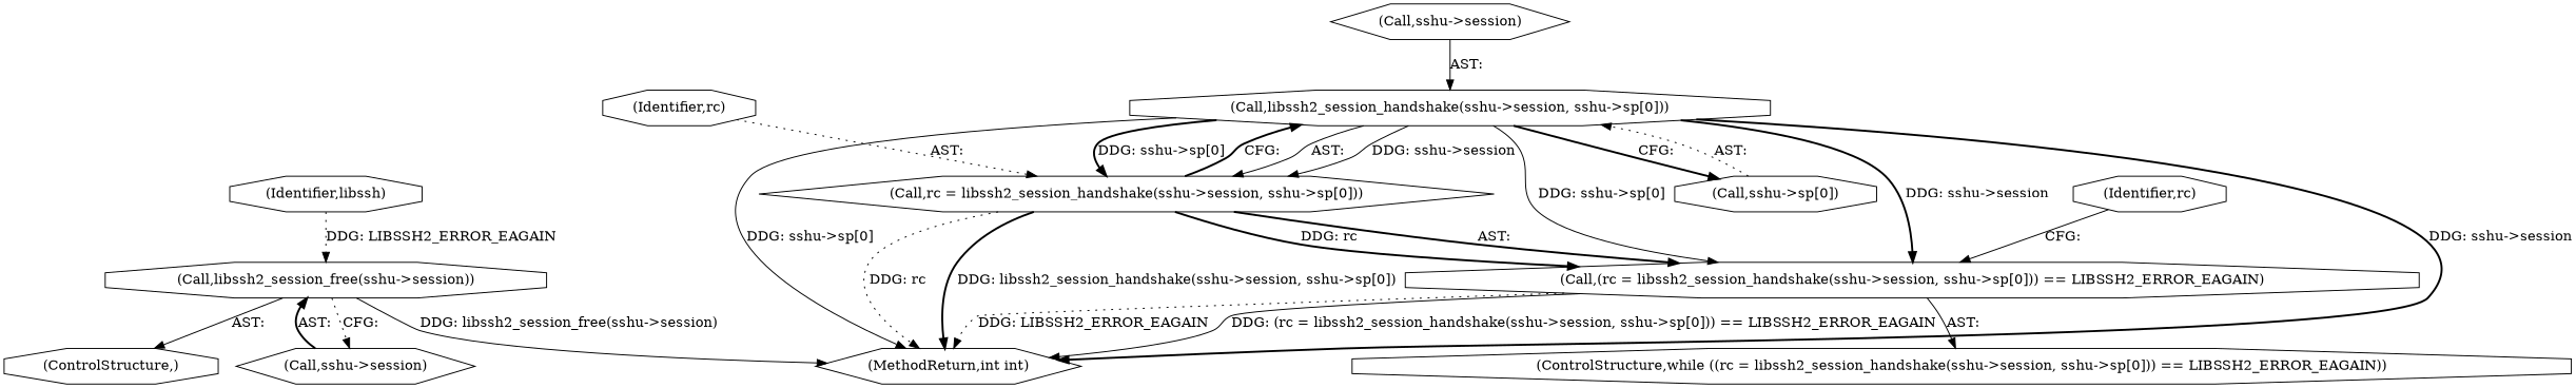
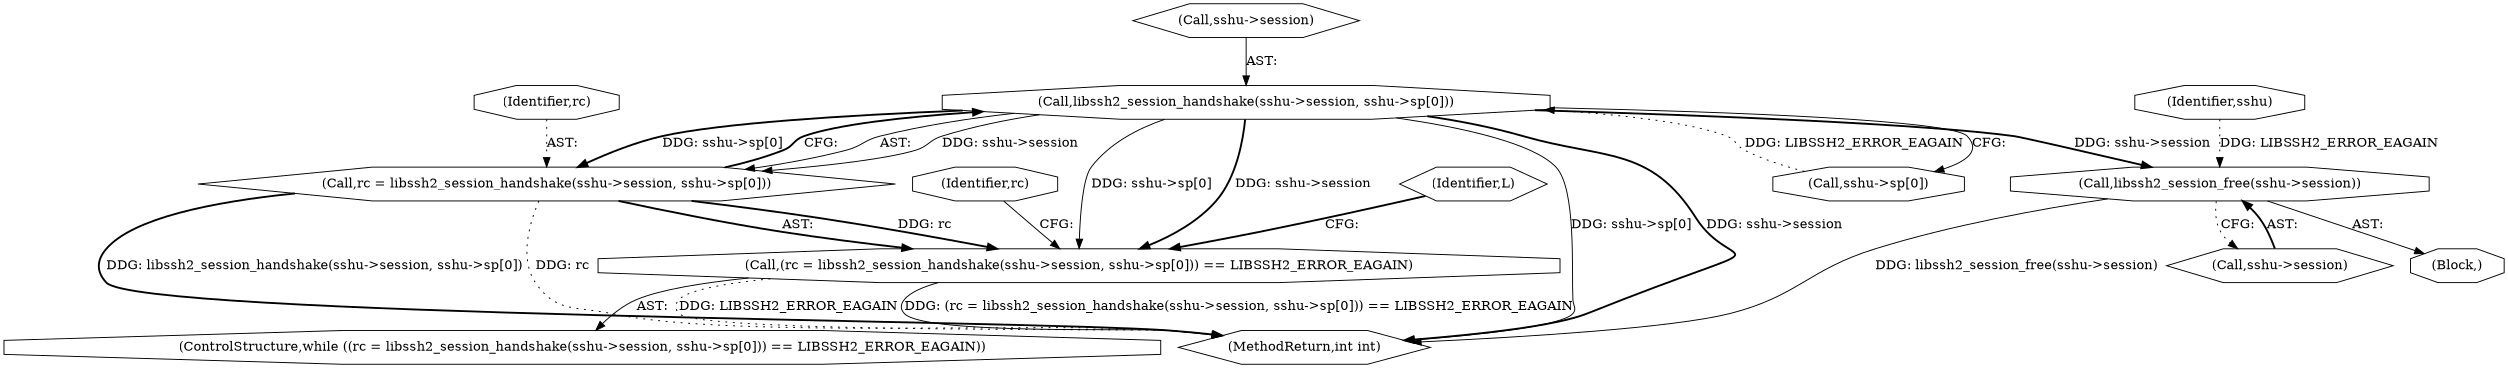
  digraph {
    node [shape=octagon]
    edge [style=bold]
    n1 [label="(Call,libssh2_session_handshake(sshu->session, sshu->sp[0]))"]
    n2 [label="(Call,(rc = libssh2_session_handshake(sshu->session, sshu->sp[0])) == LIBSSH2_ERROR_EAGAIN)"]
    n3 [label="(Call,rc = libssh2_session_handshake(sshu->session, sshu->sp[0]))" shape=hexagon]
    n4 [label="(Call,libssh2_session_free(sshu->session))"]
    n5 [label="(MethodReturn,int int)" shape=hexagon]
    n6 [label="(Call,sshu->sp[0])"]
    n7 [label="(ControlStructure,while ((rc = libssh2_session_handshake(sshu->session, sshu->sp[0])) == LIBSSH2_ERROR_EAGAIN))"]
-   n8 [label="(ControlStructure,)"]
+   n8 [label="(Block,)"]
    n9 [label="(Call,sshu->session)" shape=hexagon]
-   n10 [label="(Identifier,libssh)"]
+   n10 [label="(Identifier,sshu)"]
    n11 [label="(Identifier,rc)"]
+   n12 [label="(Identifier,L)" shape=hexagon]
    n13 [label="(Identifier,rc)"]
    n14 [label="(Call,sshu->session)" shape=hexagon]
    n1 -> n2 [label="DDG: sshu->session"]
    n1 -> n2 [label="DDG: sshu->sp[0]" style=solid]
    n1 -> n3 [label="AST: " style=solid]
    n1 -> n3 [label="DDG: sshu->session" style=solid]
    n1 -> n3 [label="DDG: sshu->sp[0]"]
+   n1 -> n4 [label="DDG: sshu->session"]
    n1 -> n5 [label="DDG: sshu->sp[0]" style=solid]
    n1 -> n5 [label="DDG: sshu->session"]
-   n1 -> n6 [label="CFG: "]
+   n1 -> n6 [label="CFG: " style=solid]
    n2 -> n5 [label="DDG: (rc = libssh2_session_handshake(sshu->session, sshu->sp[0])) == LIBSSH2_ERROR_EAGAIN" style=solid]
    n2 -> n5 [label="DDG: LIBSSH2_ERROR_EAGAIN" style=dotted]
    n2 -> n7 [label="AST: " style=solid]
    n3 -> n1 [label="CFG: "]
    n3 -> n2 [label="AST: "]
    n3 -> n2 [label="DDG: rc"]
    n3 -> n5 [label="DDG: rc" style=dotted]
    n3 -> n5 [label="DDG: libssh2_session_handshake(sshu->session, sshu->sp[0])"]
    n4 -> n5 [label="DDG: libssh2_session_free(sshu->session)" style=solid]
    n4 -> n8 [label="AST: " style=solid]
    n4 -> n9 [label="CFG: " style=dotted]
-   n6 -> n1 [label="AST: " style=dotted]
+   n6 -> n1 [label="DDG: LIBSSH2_ERROR_EAGAIN" style=dotted]
    n9 -> n4 [label="AST: "]
    n10 -> n4 [label="DDG: LIBSSH2_ERROR_EAGAIN" style=dotted]
    n11 -> n3 [label="AST: " style=dotted]
+   n12 -> n2 [label="CFG: "]
    n13 -> n2 [label="CFG: " style=solid]
    n14 -> n1 [label="AST: " style=solid]
  }
